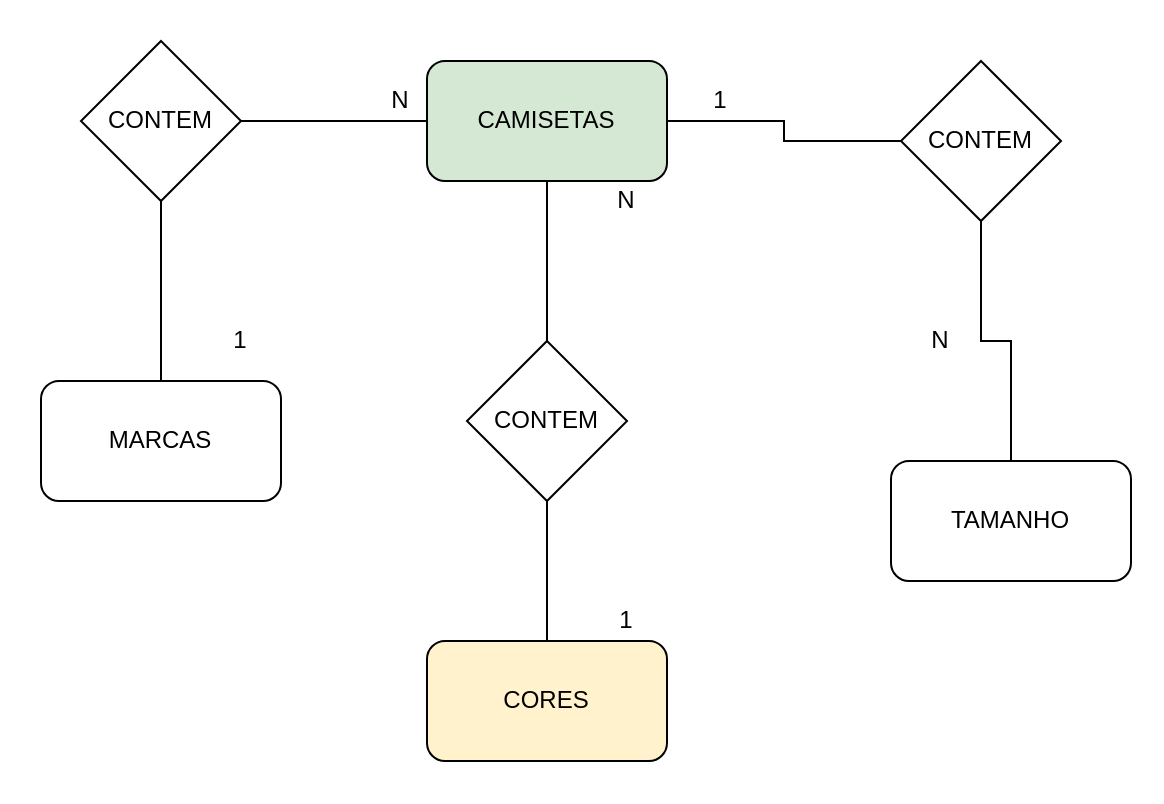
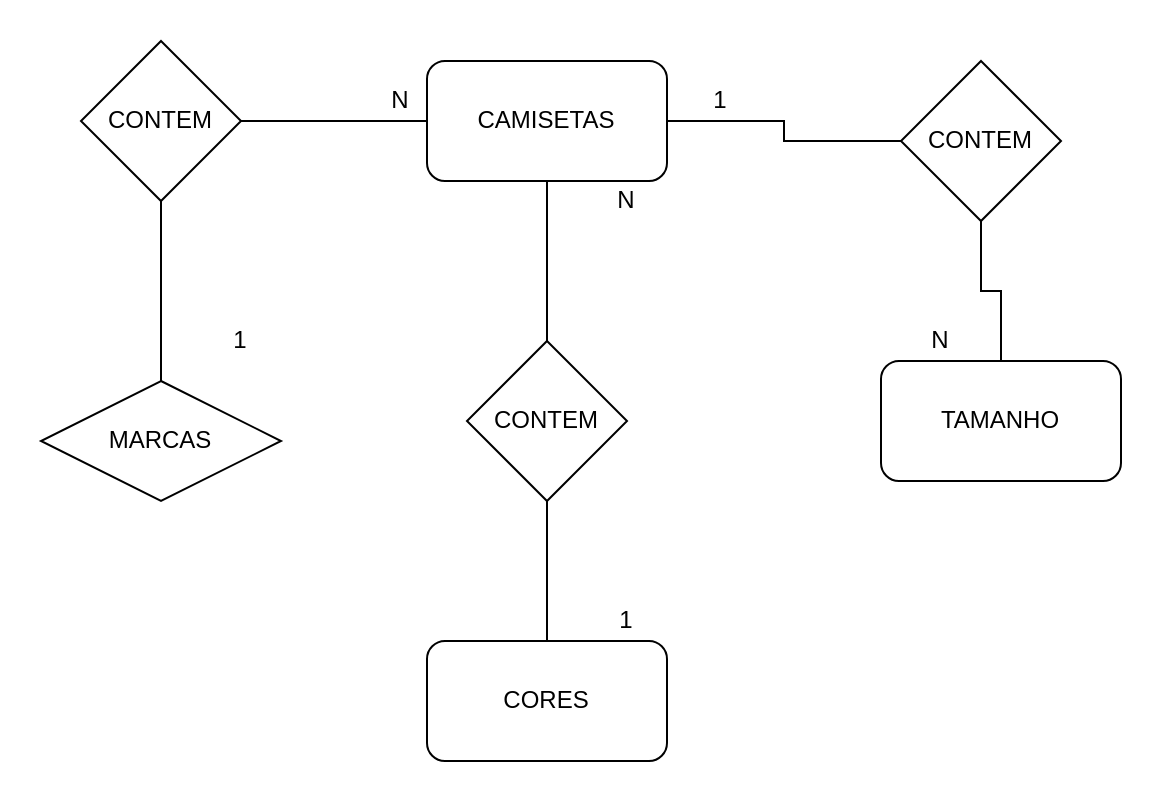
  <mxCell id="0" />
  <mxCell id="1" parent="0" />
  <mxCell id="2" style="edgeStyle=orthogonalEdgeStyle;rounded=0;orthogonalLoop=1;jettySize=auto;html=1;endArrow=none;endFill=0;" edge="1" parent="1" source="5"><mxGeometry relative="1" as="geometry"><mxPoint x="273" y="170" as="targetPoint" /></mxGeometry></mxCell>
  <mxCell id="3" style="edgeStyle=orthogonalEdgeStyle;rounded=0;orthogonalLoop=1;jettySize=auto;html=1;endArrow=none;endFill=0;" edge="1" parent="1" source="5"><mxGeometry relative="1" as="geometry"><mxPoint x="120" y="60" as="targetPoint" /></mxGeometry></mxCell>
  <mxCell id="4" style="edgeStyle=orthogonalEdgeStyle;rounded=0;orthogonalLoop=1;jettySize=auto;html=1;endArrow=none;endFill=0;" edge="1" parent="1" source="5" target="18"><mxGeometry relative="1" as="geometry" /></mxCell>
- <mxCell id="5" value="CAMISETAS" style="rounded=1;whiteSpace=wrap;html=1;fillColor=#d5e8d4;" vertex="1" parent="1"><mxGeometry x="213" y="30" width="120" height="60" as="geometry" /></mxCell>
+ <mxCell id="5" value="CAMISETAS" style="rounded=1;whiteSpace=wrap;html=1;" vertex="1" parent="1"><mxGeometry x="213" y="30" width="120" height="60" as="geometry" /></mxCell>
  <mxCell id="6" style="edgeStyle=orthogonalEdgeStyle;rounded=0;orthogonalLoop=1;jettySize=auto;html=1;endArrow=none;endFill=0;" edge="1" parent="1" source="7"><mxGeometry relative="1" as="geometry"><mxPoint x="273" y="320" as="targetPoint" /></mxGeometry></mxCell>
  <mxCell id="7" value="CONTEM" style="rhombus;whiteSpace=wrap;html=1;" vertex="1" parent="1"><mxGeometry x="233" y="170" width="80" height="80" as="geometry" /></mxCell>
- <mxCell id="8" value="CORES" style="rounded=1;whiteSpace=wrap;html=1;fillColor=#fff2cc;" vertex="1" parent="1"><mxGeometry x="213" y="320" width="120" height="60" as="geometry" /></mxCell>
+ <mxCell id="8" value="CORES" style="rounded=1;whiteSpace=wrap;html=1;" vertex="1" parent="1"><mxGeometry x="213" y="320" width="120" height="60" as="geometry" /></mxCell>
  <mxCell id="9" value="N" style="text;html=1;strokeColor=none;fillColor=none;align=center;verticalAlign=middle;whiteSpace=wrap;rounded=0;" vertex="1" parent="1"><mxGeometry x="293" y="90" width="40" height="20" as="geometry" /></mxCell>
  <mxCell id="10" value="1" style="text;html=1;strokeColor=none;fillColor=none;align=center;verticalAlign=middle;whiteSpace=wrap;rounded=0;" vertex="1" parent="1"><mxGeometry x="293" y="300" width="40" height="20" as="geometry" /></mxCell>
  <mxCell id="11" style="edgeStyle=orthogonalEdgeStyle;rounded=0;orthogonalLoop=1;jettySize=auto;html=1;endArrow=none;endFill=0;" edge="1" parent="1" source="12" target="13"><mxGeometry relative="1" as="geometry" /></mxCell>
  <mxCell id="12" value="CONTEM" style="rhombus;whiteSpace=wrap;html=1;" vertex="1" parent="1"><mxGeometry x="40" y="20" width="80" height="80" as="geometry" /></mxCell>
- <mxCell id="13" value="MARCAS" style="rounded=1;whiteSpace=wrap;html=1;" vertex="1" parent="1"><mxGeometry x="20" y="190" width="120" height="60" as="geometry" /></mxCell>
+ <mxCell id="13" value="MARCAS" style="rhombus;whiteSpace=wrap;html=1;" vertex="1" parent="1"><mxGeometry x="20" y="190" width="120" height="60" as="geometry" /></mxCell>
  <mxCell id="14" value="1" style="text;html=1;strokeColor=none;fillColor=none;align=center;verticalAlign=middle;whiteSpace=wrap;rounded=0;" vertex="1" parent="1"><mxGeometry x="100" y="160" width="40" height="20" as="geometry" /></mxCell>
  <mxCell id="15" value="N" style="text;html=1;strokeColor=none;fillColor=none;align=center;verticalAlign=middle;whiteSpace=wrap;rounded=0;" vertex="1" parent="1"><mxGeometry x="180" y="40" width="40" height="20" as="geometry" /></mxCell>
- <mxCell id="16" value="TAMANHO" style="rounded=1;whiteSpace=wrap;html=1;" vertex="1" parent="1"><mxGeometry x="445" y="230" width="120" height="60" as="geometry" /></mxCell>
+ <mxCell id="16" value="TAMANHO" style="rounded=1;whiteSpace=wrap;html=1;" vertex="1" parent="1"><mxGeometry x="440" y="180" width="120" height="60" as="geometry" /></mxCell>
  <mxCell id="17" style="edgeStyle=orthogonalEdgeStyle;rounded=0;orthogonalLoop=1;jettySize=auto;html=1;endArrow=none;endFill=0;" edge="1" parent="1" source="18" target="16"><mxGeometry relative="1" as="geometry" /></mxCell>
  <mxCell id="18" value="CONTEM" style="rhombus;whiteSpace=wrap;html=1;" vertex="1" parent="1"><mxGeometry x="450" y="30" width="80" height="80" as="geometry" /></mxCell>
  <mxCell id="19" value="N" style="text;html=1;strokeColor=none;fillColor=none;align=center;verticalAlign=middle;whiteSpace=wrap;rounded=0;" vertex="1" parent="1"><mxGeometry x="450" y="160" width="40" height="20" as="geometry" /></mxCell>
  <mxCell id="20" value="1" style="text;html=1;strokeColor=none;fillColor=none;align=center;verticalAlign=middle;whiteSpace=wrap;rounded=0;" vertex="1" parent="1"><mxGeometry x="340" y="40" width="40" height="20" as="geometry" /></mxCell>
